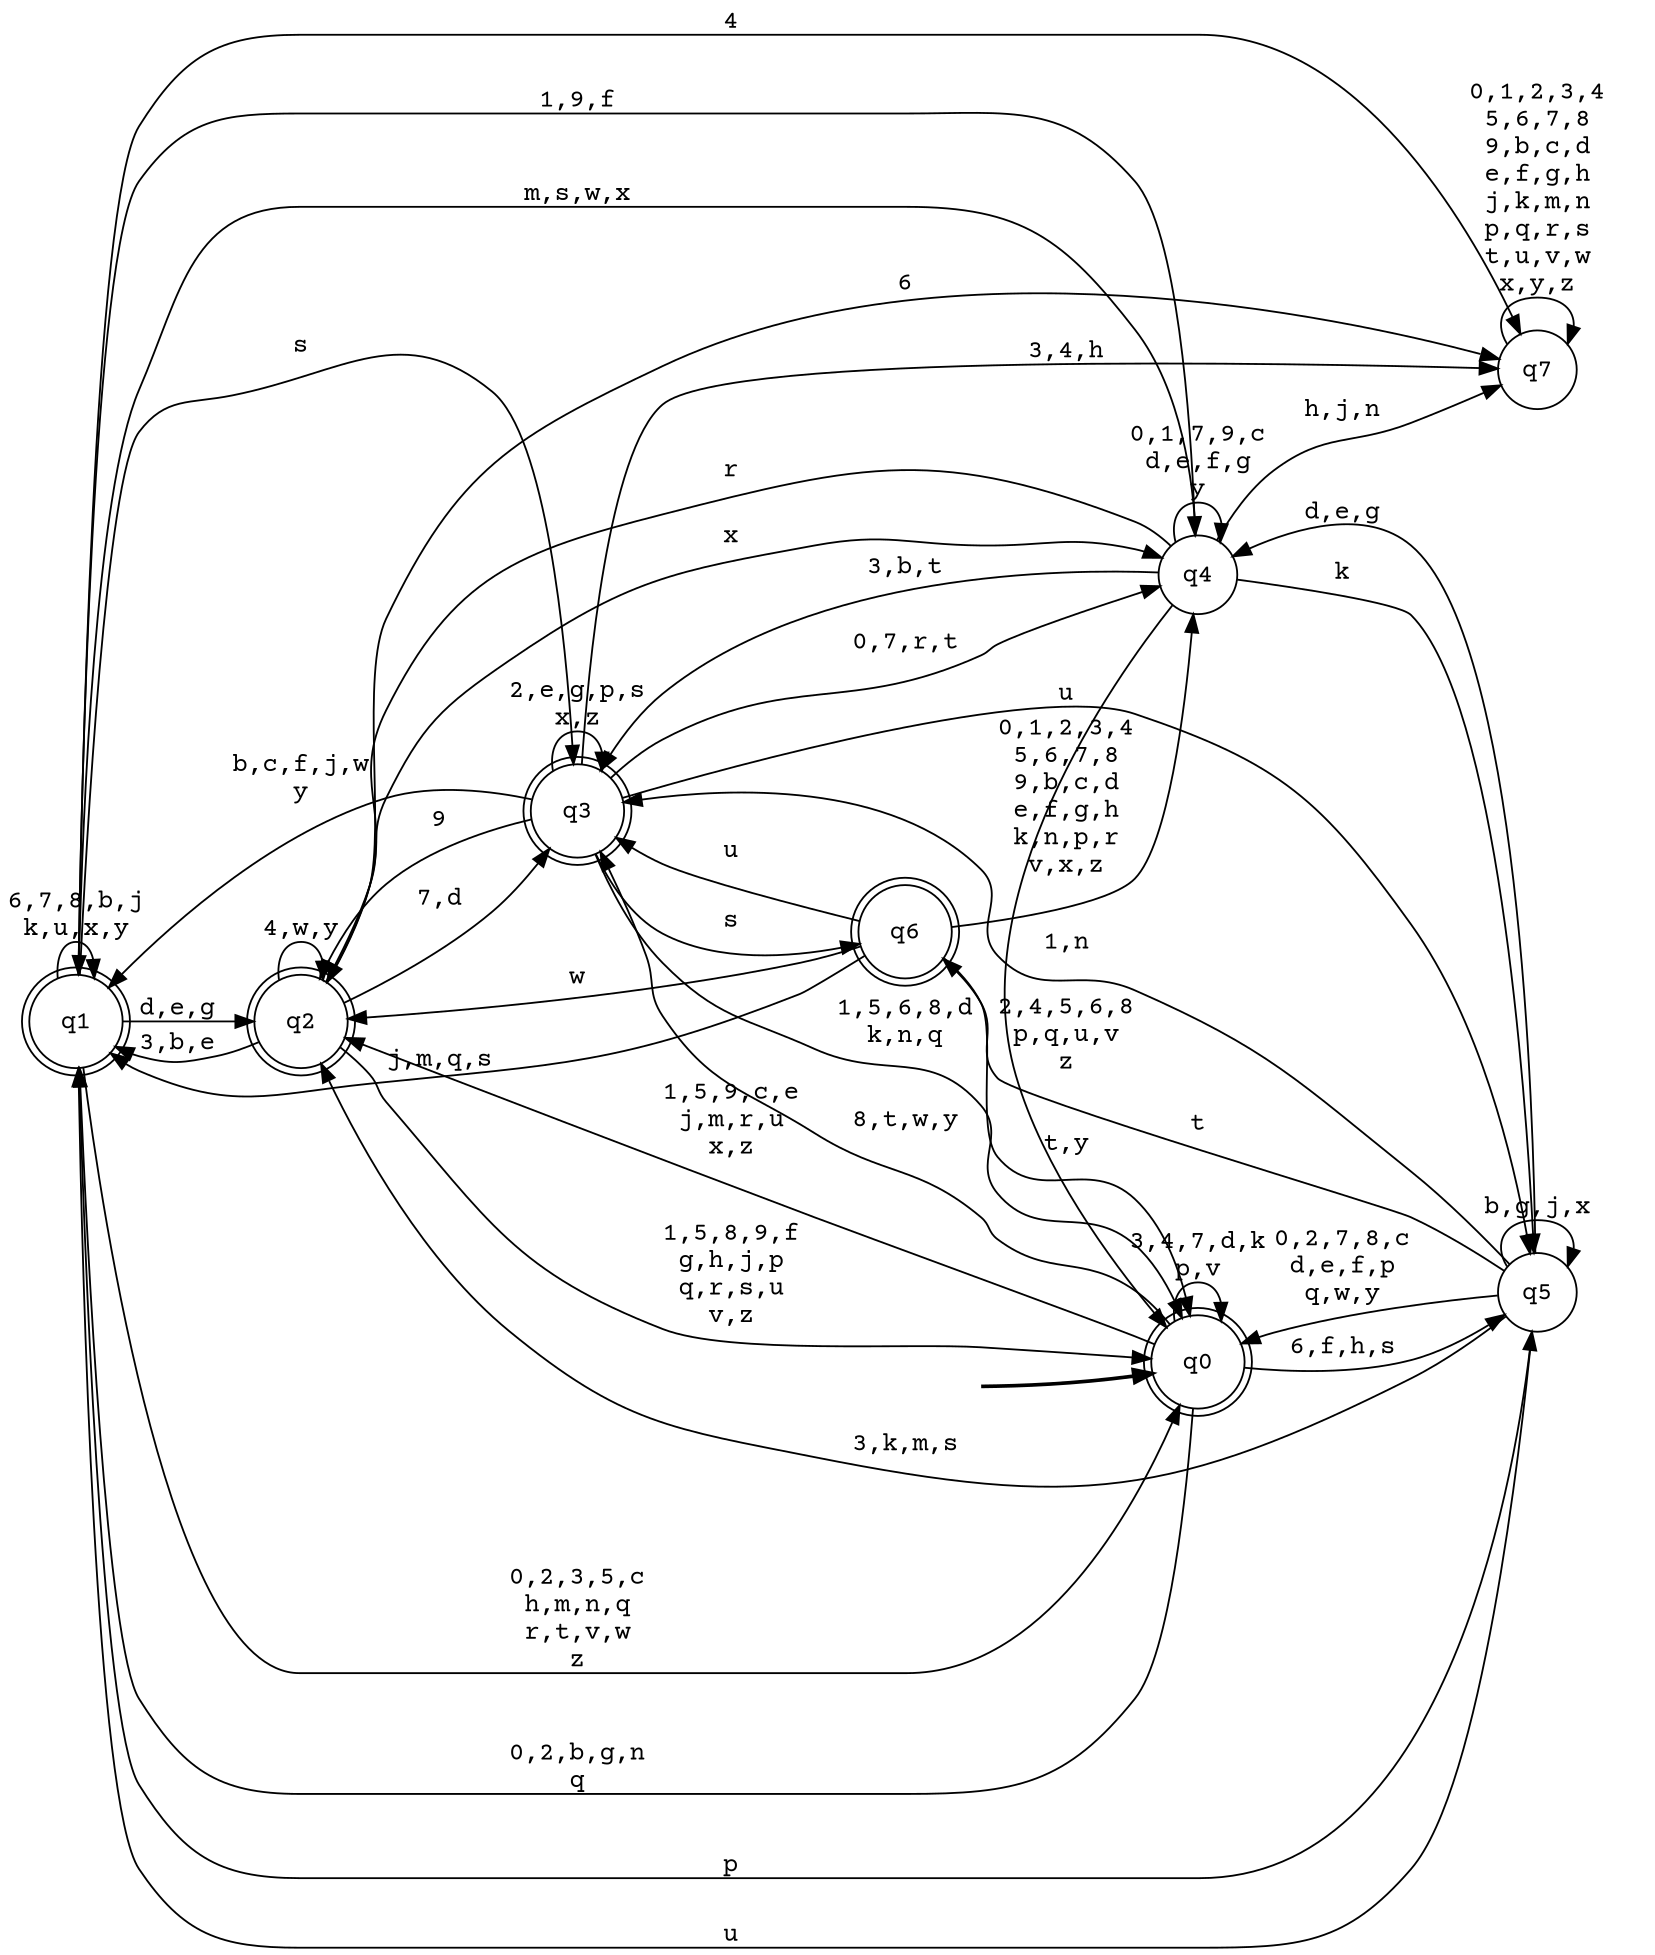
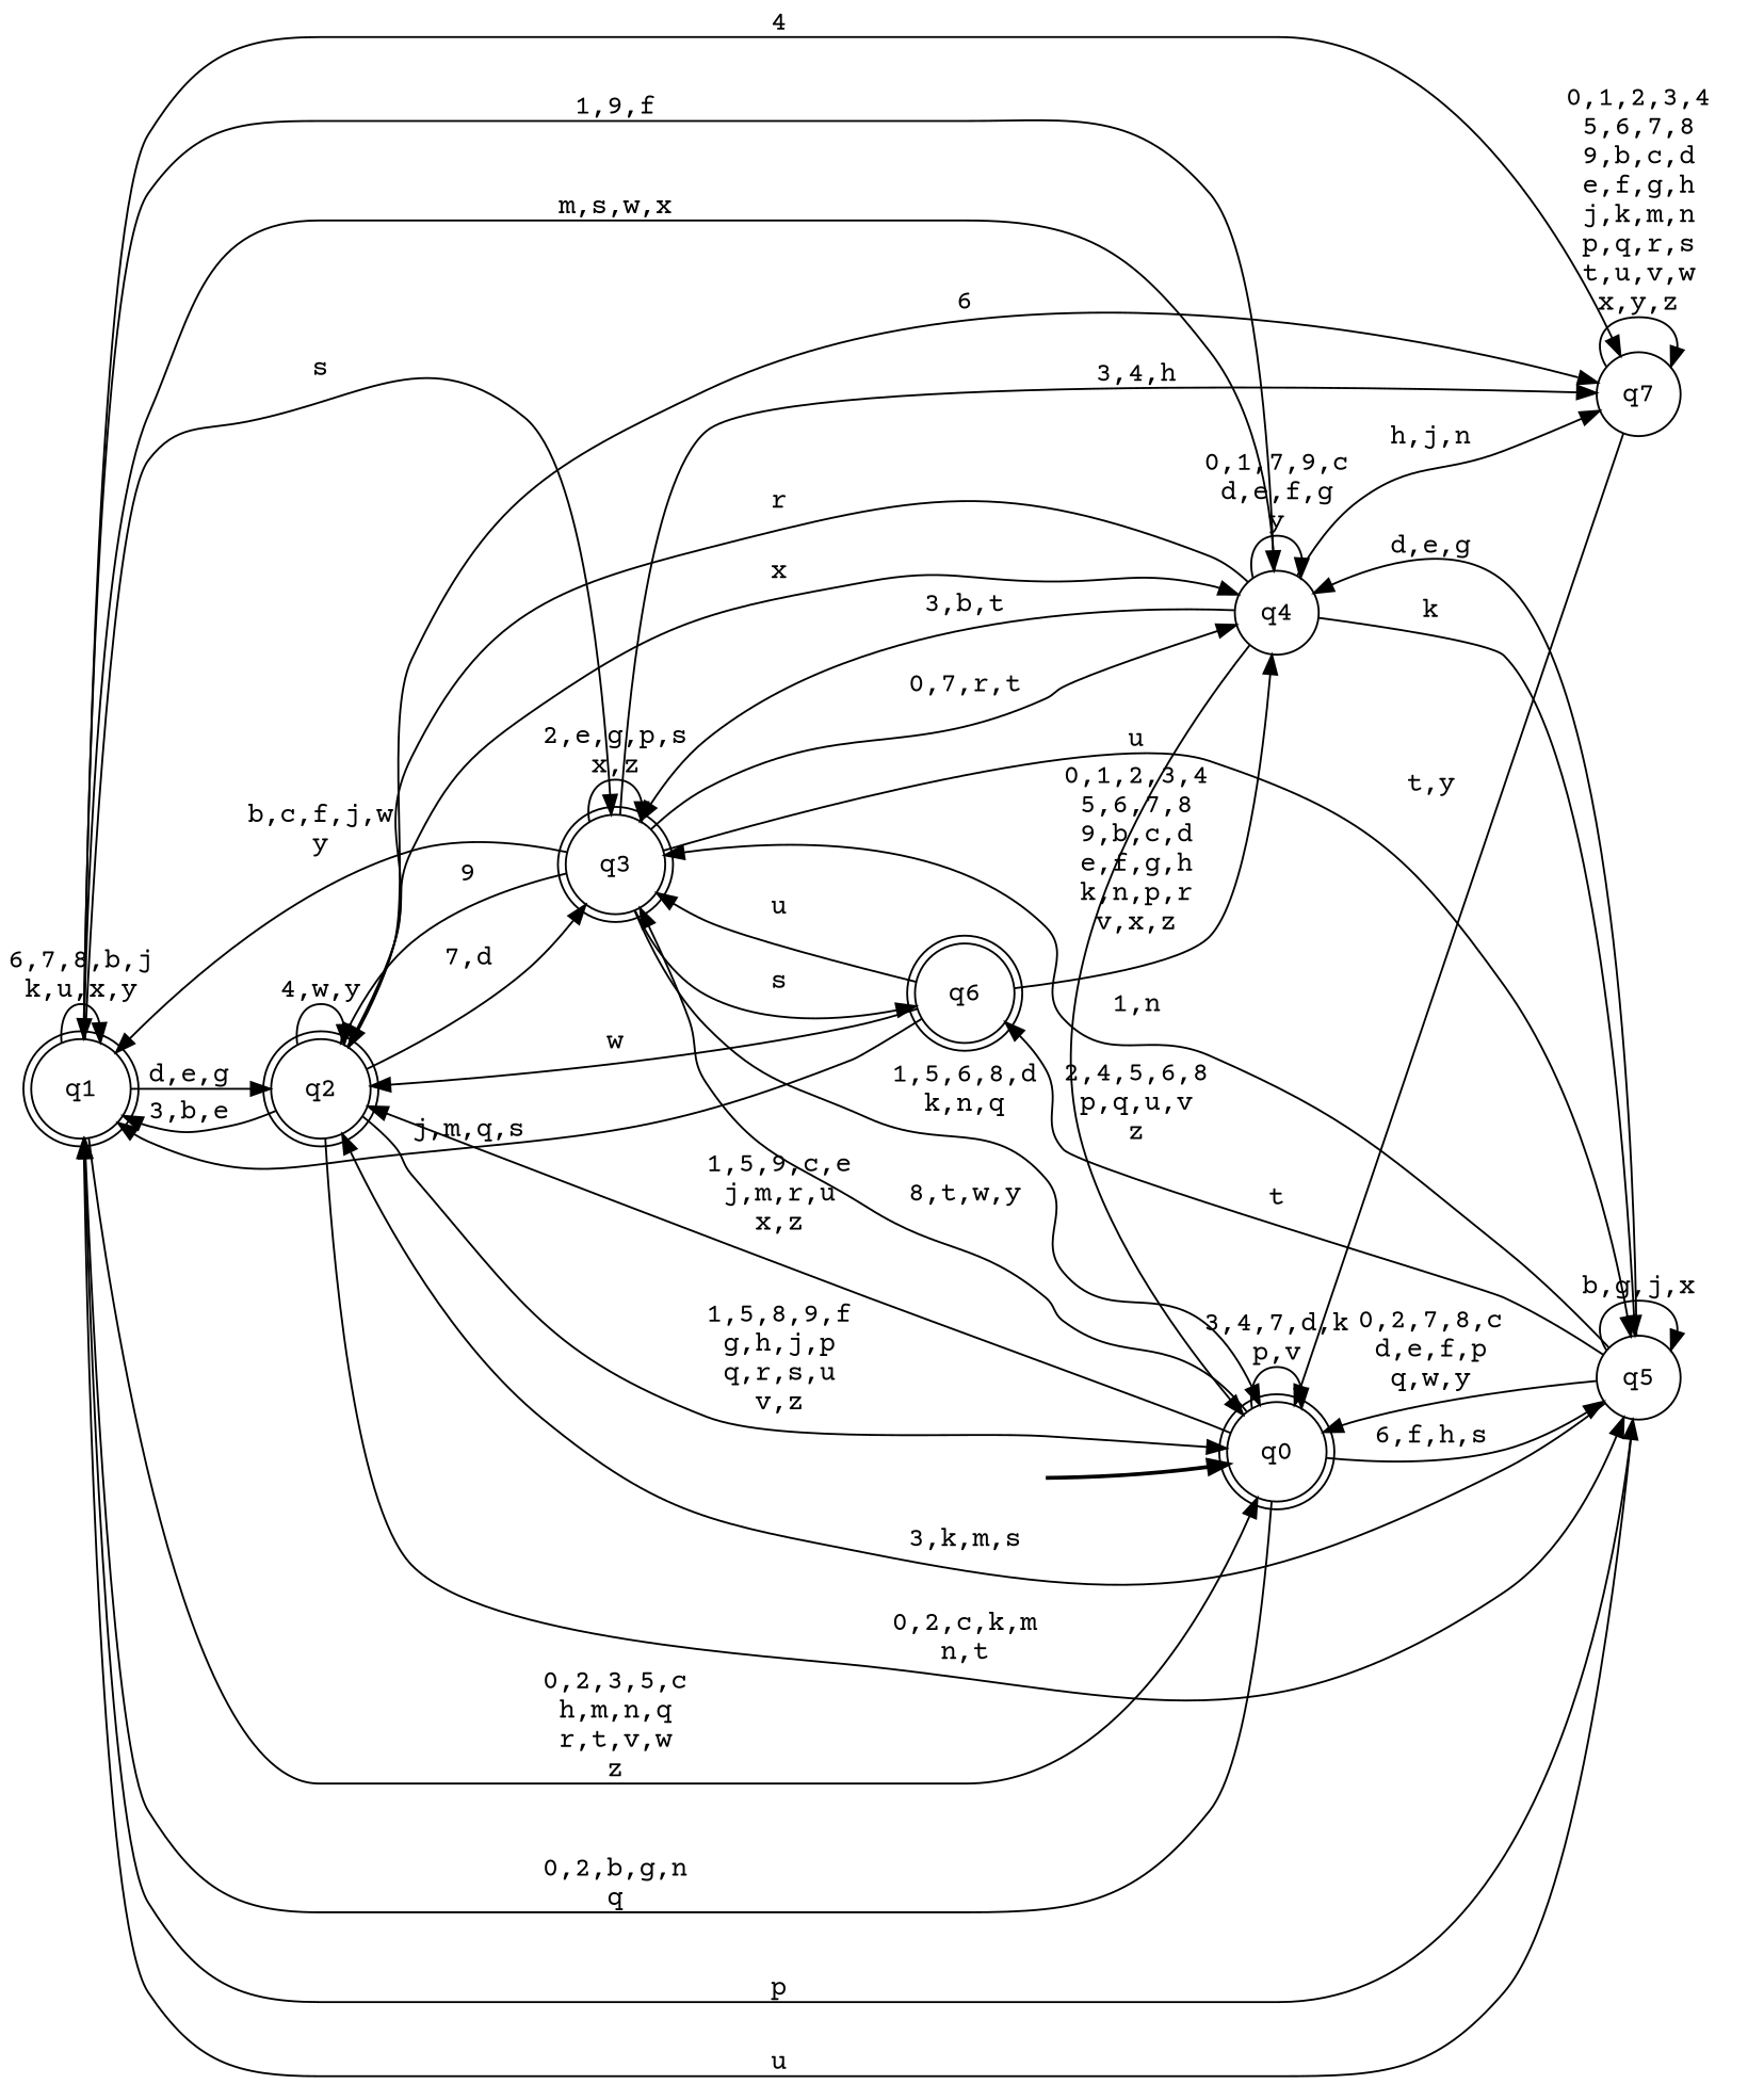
  digraph {
    fontname="Courier Prime"
    rankdir=LR
    node [fontname="Courier Prime" shape=doublecircle style="rounded,filled" color=black fillcolor=white]
    edge [fontname="Courier Prime"]
    __start0 [height=0 shape=none style=invis width=0 color="" fillcolor=""]
    n2 [label=q0]
    n3 [label=q1]
    n4 [label=q2]
    n5 [label=q3]
    n6 [label=q5 shape=circle style=filled]
    n7 [label=q4 shape=circle style=filled]
    n8 [label=q7 shape=circle style=filled]
    n9 [label=q6]
    subgraph cluster_1 {
      nodesep=0.15
      ranksep=0.15
      style=invis
      __start0
      n2
    }
    __start0 -> n2 [penwidth=2]
    n2 -> n2 [label="3,4,7,d,k\np,v"]
    n2 -> n3 [label="0,2,b,g,n\nq"]
    n2 -> n4 [label="1,5,9,c,e\nj,m,r,u\nx,z"]
    n2 -> n5 [label="8,t,w,y"]
    n2 -> n6 [label="6,f,h,s"]
    n3 -> n2 [label="0,2,3,5,c\nh,m,n,q\nr,t,v,w\nz"]
    n3 -> n3 [label="6,7,8,b,j\nk,u,x,y"]
    n3 -> n4 [label="d,e,g"]
    n3 -> n5 [label=s]
    n3 -> n6 [label=p]
    n3 -> n7 [label="1,9,f"]
    n3 -> n8 [label=4]
    n4 -> n2 [label="1,5,8,9,f\ng,h,j,p\nq,r,s,u\nv,z"]
    n4 -> n3 [label="3,b,e"]
    n4 -> n4 [label="4,w,y"]
    n4 -> n5 [label="7,d"]
+   n4 -> n6 [label="0,2,c,k,m\nn,t"]
    n4 -> n7 [label=x]
    n4 -> n8 [label=6]
    n5 -> n2 [label="1,5,6,8,d\nk,n,q"]
    n5 -> n3 [label="b,c,f,j,w\ny"]
    n5 -> n4 [label=9]
    n5 -> n5 [label="2,e,g,p,s\nx,z"]
    n5 -> n6 [label=u]
    n5 -> n7 [label="0,7,r,t"]
    n5 -> n8 [label="3,4,h"]
    n5 -> n9 [label=s]
    n6 -> n2 [label="0,2,7,8,c\nd,e,f,p\nq,w,y"]
    n6 -> n3 [label=u]
    n6 -> n4 [label="3,k,m,s"]
    n6 -> n5 [label="1,n"]
    n6 -> n6 [label="b,g,j,x"]
    n6 -> n7 [label="d,e,g"]
    n6 -> n9 [label=t]
    n7 -> n2 [label="2,4,5,6,8\np,q,u,v\nz"]
    n7 -> n3 [label="m,s,w,x"]
    n7 -> n4 [label=r]
    n7 -> n5 [label="3,b,t"]
    n7 -> n6 [label=k]
    n7 -> n7 [label="0,1,7,9,c\nd,e,f,g\ny"]
    n7 -> n8 [label="h,j,n"]
    n8 -> n8 [label="0,1,2,3,4\n5,6,7,8\n9,b,c,d\ne,f,g,h\nj,k,m,n\np,q,r,s\nt,u,v,w\nx,y,z"]
-   n9 -> n2 [label="t,y"]
+   n8 -> n2 [label="t,y"]
    n9 -> n3 [label="j,m,q,s"]
    n9 -> n4 [label=w]
    n9 -> n5 [label=u]
    n9 -> n7 [label="0,1,2,3,4\n5,6,7,8\n9,b,c,d\ne,f,g,h\nk,n,p,r\nv,x,z"]
  }
